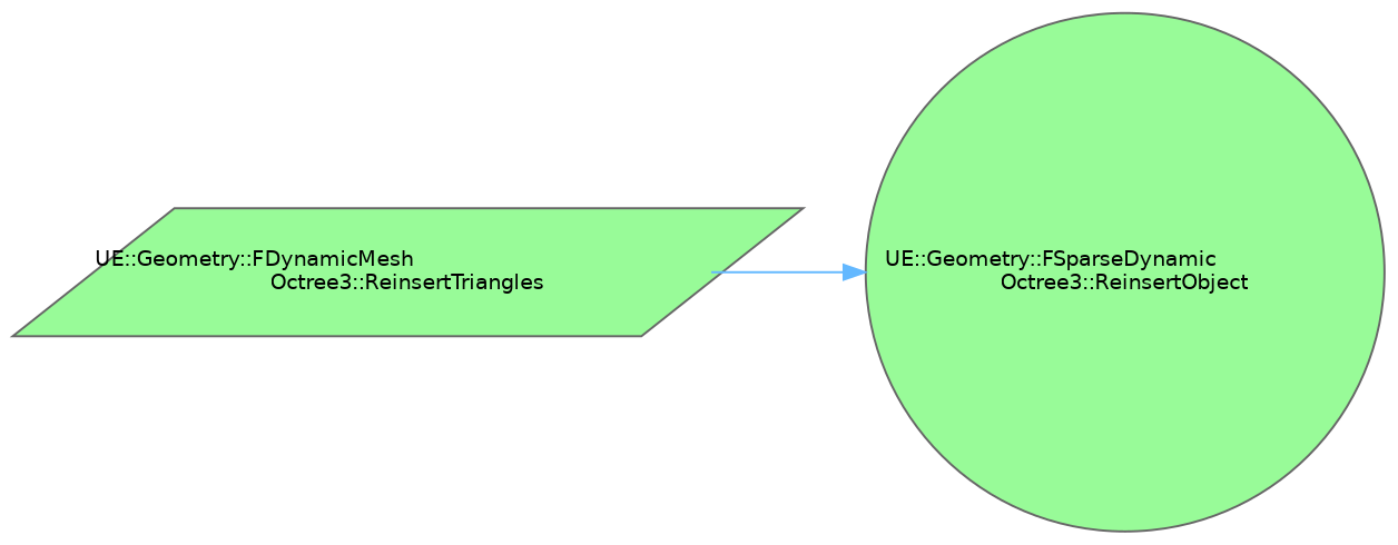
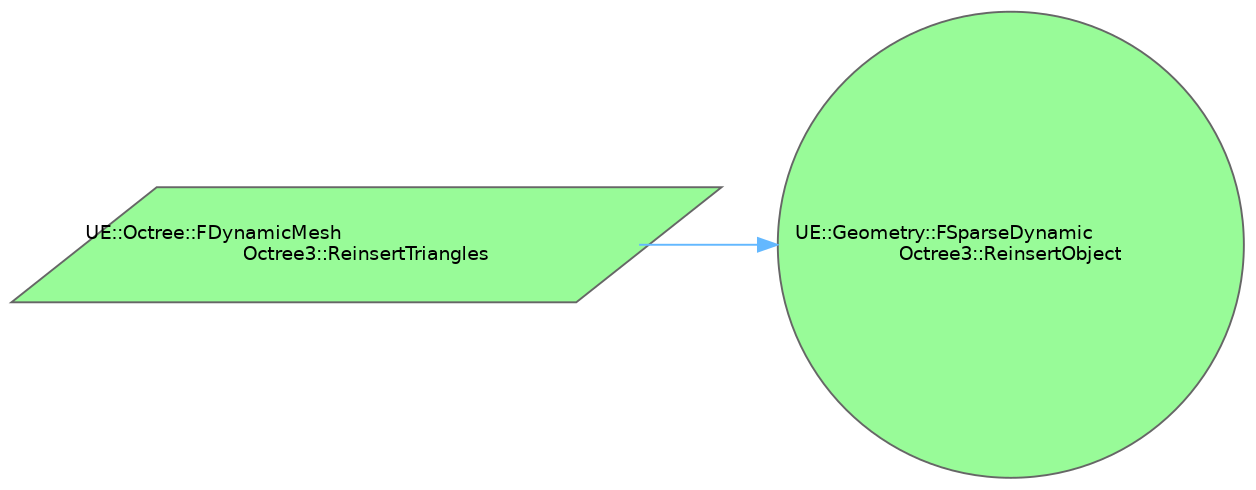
  digraph {
    rankdir=LR
    node [fillcolor=palegreen fontname=Helvetica fontsize=10 style=filled]
-   n1 [color=gray40 fontcolor=black height=0.2 label="UE::Geometry::FDynamicMesh\lOctree3::ReinsertTriangles" shape=parallelogram width=0.4]
+   n1 [color=gray40 fontcolor=black height=0.2 label="UE::Octree::FDynamicMesh\lOctree3::ReinsertTriangles" shape=parallelogram width=0.4]
    n2 [color=grey40 height=0.2 label="UE::Geometry::FSparseDynamic\lOctree3::ReinsertObject" shape=circle width=0.4]
    n1 -> n2 [color=steelblue1 fontname=Helvetica fontsize=10 labelfontname=Helvetica labelfontsize=10 style=solid arrowhead=normal]
  }
